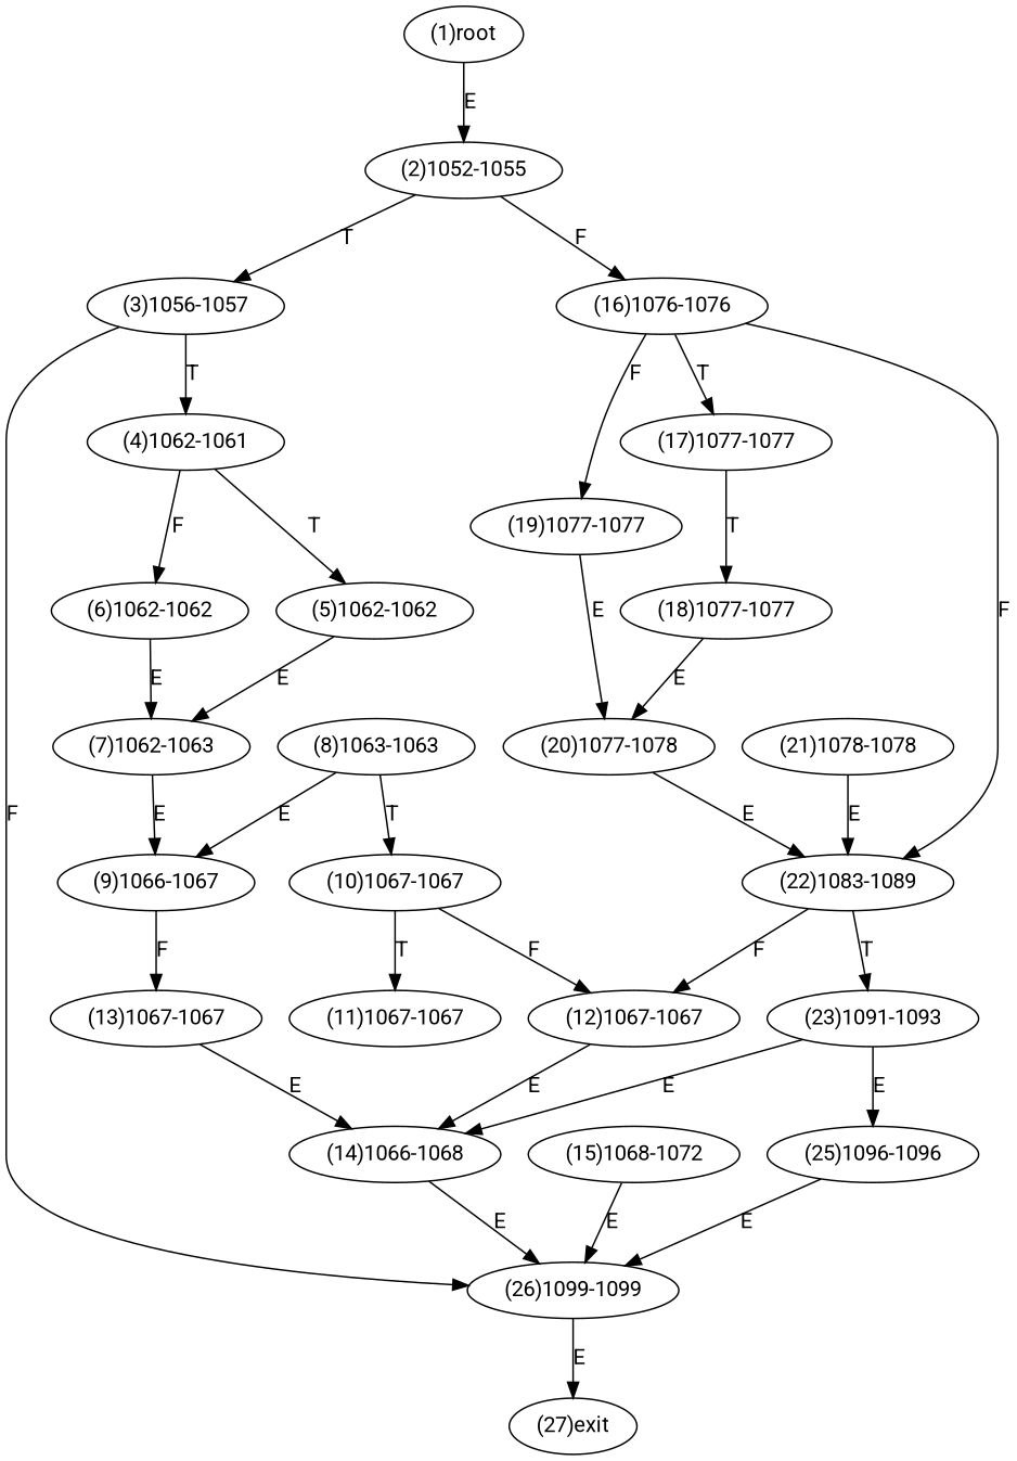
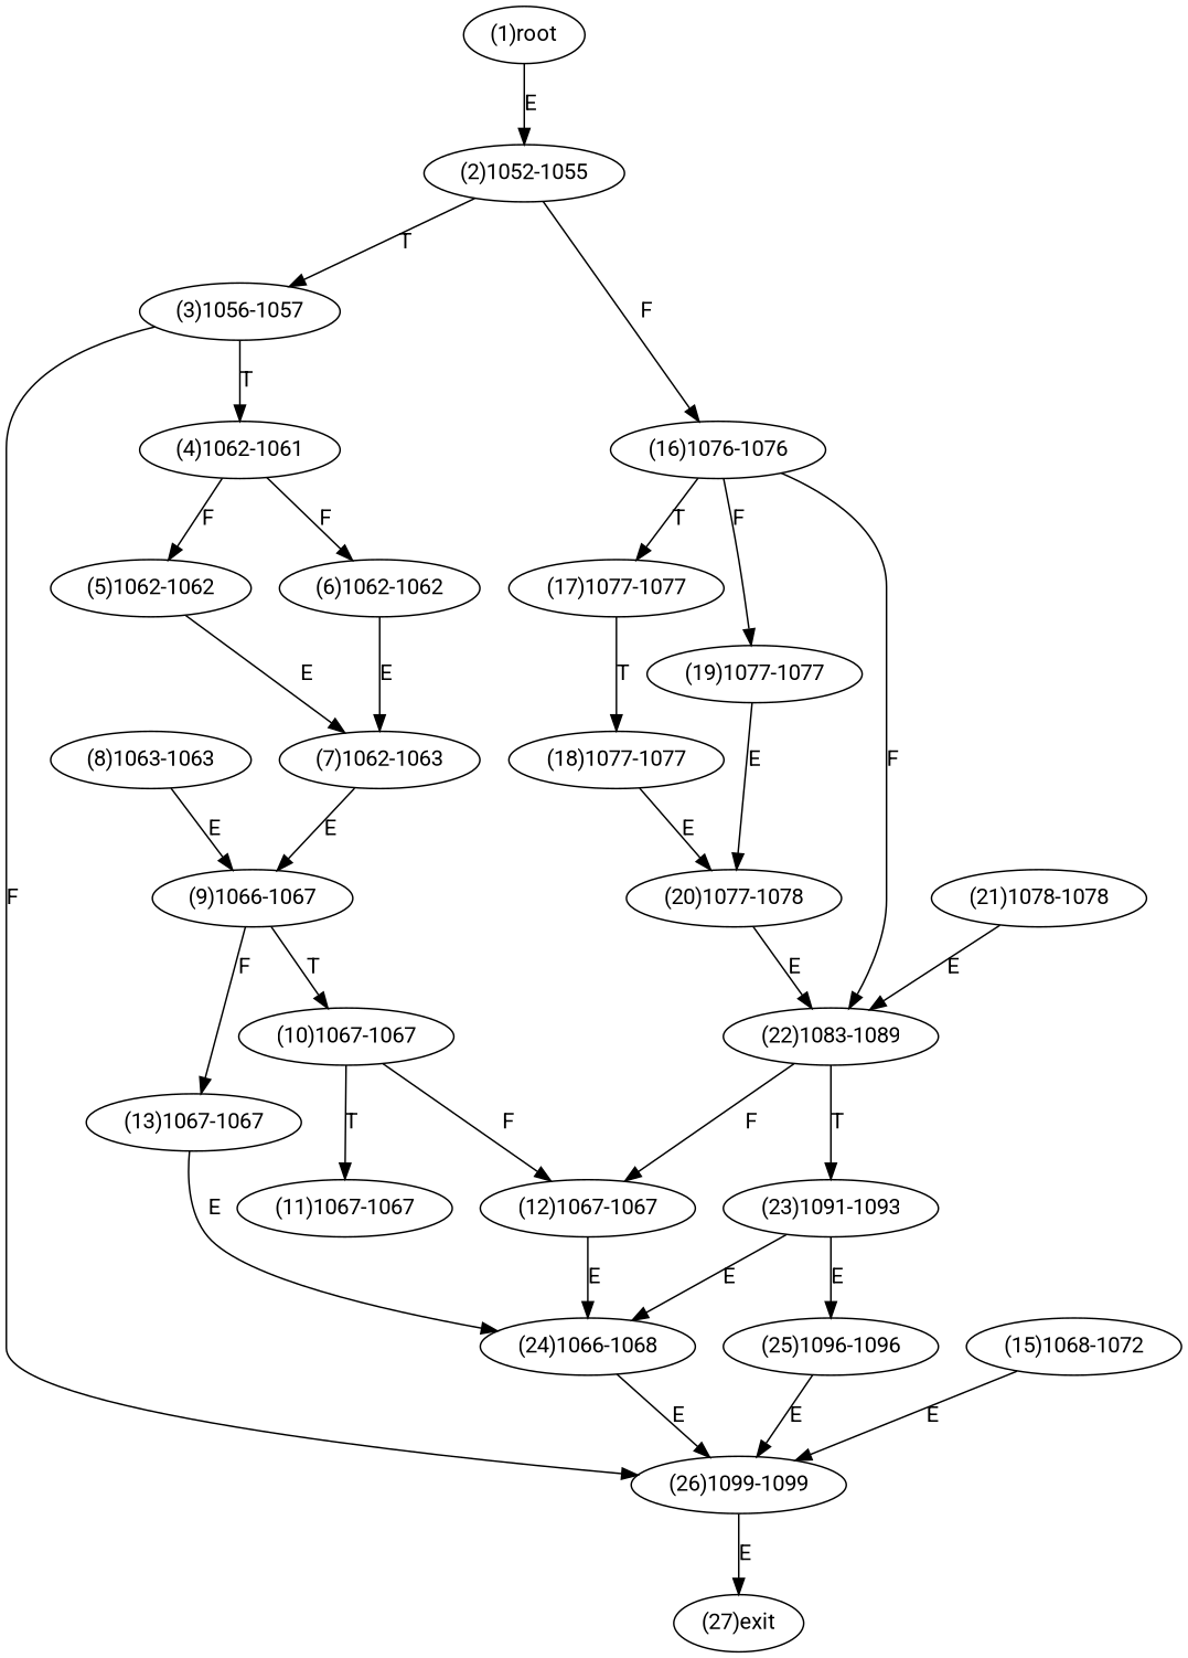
  digraph {
    fontname=Roboto
    node [fontname=Roboto]
    edge [fontname=Roboto]
    n1 [label="(1)root"]
    n2 [label="(2)1052-1055"]
    n3 [label="(3)1056-1057"]
    n4 [label="(16)1076-1076"]
    n5 [label="(4)1062-1061"]
    n6 [label="(26)1099-1099"]
    n7 [label="(17)1077-1077"]
    n8 [label="(19)1077-1077"]
    n9 [label="(22)1083-1089"]
    n10 [label="(5)1062-1062"]
    n11 [label="(6)1062-1062"]
    n12 [label="(27)exit"]
    n13 [label="(7)1062-1063"]
    n14 [label="(9)1066-1067"]
    n15 [label="(10)1067-1067"]
    n16 [label="(13)1067-1067"]
    n17 [label="(8)1063-1063"]
    n18 [label="(11)1067-1067"]
    n19 [label="(12)1067-1067"]
-   n20 [label="(14)1066-1068"]
+   n20 [label="(24)1066-1068"]
    n21 [label="(15)1068-1072"]
    n22 [label="(18)1077-1077"]
    n23 [label="(20)1077-1078"]
    n24 [label="(23)1091-1093"]
    n25 [label="(21)1078-1078"]
    n26 [label="(25)1096-1096"]
    n1 -> n2 [label=E]
    n2 -> n3 [label=T]
    n2 -> n4 [label=F]
    n3 -> n5 [label=T]
    n3 -> n6 [label=F]
    n4 -> n7 [label=T]
    n4 -> n8 [label=F]
    n4 -> n9 [label=F]
-   n5 -> n10 [label=T]
+   n5 -> n10 [label=F]
    n5 -> n11 [label=F]
    n6 -> n12 [label=E]
    n7 -> n22 [label=T]
    n8 -> n23 [label=E]
    n9 -> n19 [label=F]
    n9 -> n24 [label=T]
    n10 -> n13 [label=E]
    n11 -> n13 [label=E]
    n13 -> n14 [label=E]
-   n17 -> n15 [label=T]
+   n14 -> n15 [label=T]
    n14 -> n16 [label=F]
    n15 -> n18 [label=T]
    n15 -> n19 [label=F]
    n16 -> n20 [label=E]
    n17 -> n14 [label=E]
    n19 -> n20 [label=E]
    n20 -> n6 [label=E]
    n21 -> n6 [label=E]
    n22 -> n23 [label=E]
    n23 -> n9 [label=E]
    n24 -> n20 [label=E]
    n24 -> n26 [label=E]
    n25 -> n9 [label=E]
    n26 -> n6 [label=E]
  }
